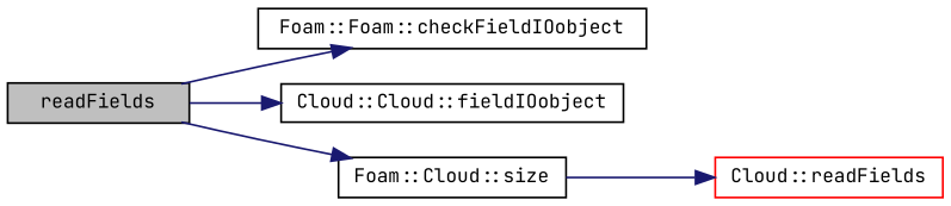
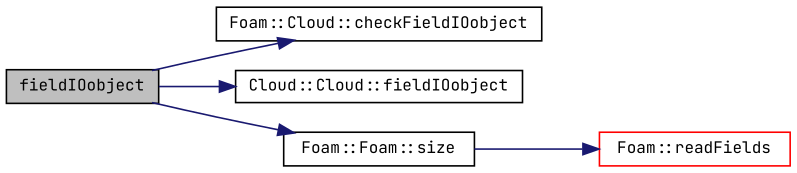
  digraph {
    fontname="JetBrains Mono"
    rankdir=LR
    node [color=black fontname="JetBrains Mono" fontsize=10 shape=record]
    edge [color=midnightblue fontname="JetBrains Mono" fontsize=10 labelfontname=Helvetica labelfontsize=10 style=solid]
-   n1 [fillcolor=grey75 fontcolor=black height=0.2 label=readFields style=filled width=0.4]
-   n2 [height=0.2 label="Foam::Foam::checkFieldIOobject" width=0.4]
+   n1 [fillcolor=grey75 fontcolor=black height=0.2 label=fieldIOobject style=filled width=0.4]
+   n2 [height=0.2 label="Foam::Cloud::checkFieldIOobject" width=0.4]
    n3 [height=0.2 label="Cloud::Cloud::fieldIOobject" width=0.4]
-   n4 [height=0.2 label="Foam::Cloud::size" width=0.4]
-   n5 [color=red height=0.2 label="Cloud::readFields" width=0.4]
+   n4 [height=0.2 label="Foam::Foam::size" width=0.4]
+   n5 [color=red height=0.2 label="Foam::readFields" width=0.4]
    n1 -> n2
    n1 -> n3
    n1 -> n4
    n4 -> n5
  }
